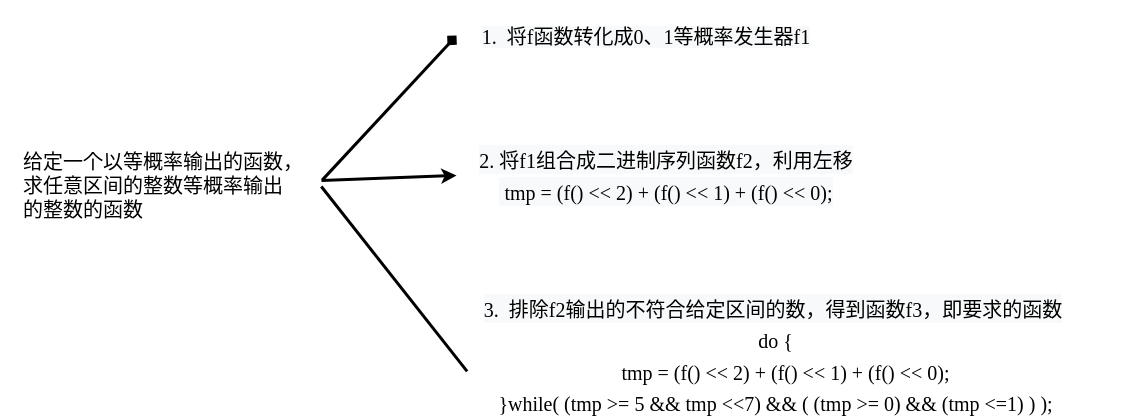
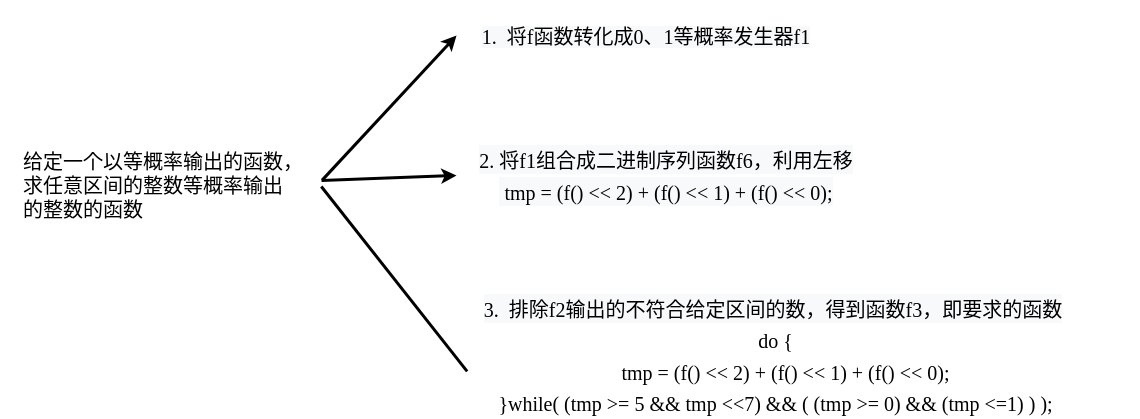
  <mxCell id="0" />
  <mxCell id="1" parent="0" />
  <mxCell id="2" value="&lt;div style=&quot;font-size: 20px&quot;&gt;&lt;font&gt;给定一个以等概率输出的函数，&lt;/font&gt;&lt;/div&gt;&lt;font&gt;求任意区间的整数等概率输出&lt;br&gt;的整数的函数&lt;/font&gt;" style="text;html=1;resizable=0;autosize=1;align=left;verticalAlign=middle;points=[];fillColor=none;strokeColor=none;rounded=0;labelBackgroundColor=#ffffff;sketch=1;fontSize=20;fontColor=none;fontFamily=Comic Sans MS;" vertex="1" parent="1"><mxGeometry x="20.79" y="145" width="300" height="80" as="geometry" /></mxCell>
  <mxCell id="3" value="&lt;span style=&quot;font-size: 20px ; background-color: rgb(248 , 249 , 250)&quot;&gt;1.&amp;nbsp; 将f函数转化成0、1等概率发生器f1&lt;/span&gt;" style="text;html=1;strokeColor=none;fillColor=none;align=center;verticalAlign=middle;whiteSpace=wrap;rounded=1;labelBackgroundColor=#ffffff;sketch=1;fontFamily=Comic Sans MS;fontSize=26;fontColor=none;shadow=1;" vertex="1" parent="1"><mxGeometry x="456" y="20" width="380" height="30" as="geometry" /></mxCell>
- <mxCell id="4" value="&lt;span style=&quot;background-color: rgb(248 , 249 , 250)&quot;&gt;&lt;span style=&quot;font-size: 20px&quot;&gt;2. 将f1组合成二进制序列函数f2，利用左移&lt;/span&gt;&lt;br&gt;&lt;span style=&quot;font-size: 20px&quot;&gt;&amp;nbsp;tmp = (f() &amp;lt;&amp;lt; 2) + (f() &amp;lt;&amp;lt; 1) + (f() &amp;lt;&amp;lt; 0);&lt;/span&gt;&lt;br&gt;&lt;/span&gt;" style="text;html=1;strokeColor=none;fillColor=none;align=center;verticalAlign=middle;whiteSpace=wrap;rounded=0;labelBackgroundColor=#ffffff;sketch=1;fontFamily=Comic Sans MS;fontSize=26;fontColor=none;" vertex="1" parent="1"><mxGeometry x="456" y="160" width="420" height="30" as="geometry" /></mxCell>
+ <mxCell id="4" value="&lt;span style=&quot;background-color: rgb(248 , 249 , 250)&quot;&gt;&lt;span style=&quot;font-size: 20px&quot;&gt;2. 将f1组合成二进制序列函数f6，利用左移&lt;/span&gt;&lt;br&gt;&lt;span style=&quot;font-size: 20px&quot;&gt;&amp;nbsp;tmp = (f() &amp;lt;&amp;lt; 2) + (f() &amp;lt;&amp;lt; 1) + (f() &amp;lt;&amp;lt; 0);&lt;/span&gt;&lt;br&gt;&lt;/span&gt;" style="text;html=1;strokeColor=none;fillColor=none;align=center;verticalAlign=middle;whiteSpace=wrap;rounded=0;labelBackgroundColor=#ffffff;sketch=1;fontFamily=Comic Sans MS;fontSize=26;fontColor=none;" vertex="1" parent="1"><mxGeometry x="456" y="160" width="420" height="30" as="geometry" /></mxCell>
  <mxCell id="5" value="&lt;span style=&quot;background-color: rgb(248 , 249 , 250)&quot;&gt;&lt;span style=&quot;font-size: 20px&quot;&gt;3.&amp;nbsp; 排除f2输出的不符合给定区间的数，得到函数f3，即要求的函数&lt;/span&gt;&lt;br&gt;&lt;div&gt;&lt;span style=&quot;font-size: 20px&quot;&gt;&amp;nbsp;do {&lt;/span&gt;&lt;/div&gt;&lt;div&gt;&lt;span style=&quot;font-size: 20px&quot;&gt;&amp;nbsp; &amp;nbsp; &amp;nbsp;tmp = (f() &amp;lt;&amp;lt; 2) + (f() &amp;lt;&amp;lt; 1) + (f() &amp;lt;&amp;lt; 0);&lt;/span&gt;&lt;/div&gt;&lt;div&gt;&lt;span style=&quot;font-size: 20px&quot;&gt;&amp;nbsp;}while( (tmp &amp;gt;= 5 &amp;amp;&amp;amp; tmp &amp;lt;&amp;lt;7) &amp;amp;&amp;amp; ( (tmp &amp;gt;= 0) &amp;amp;&amp;amp; (tmp &amp;lt;=1) ) );&lt;/span&gt;&lt;/div&gt;&lt;/span&gt;" style="text;html=1;strokeColor=none;fillColor=none;align=center;verticalAlign=middle;whiteSpace=wrap;rounded=0;labelBackgroundColor=#ffffff;sketch=1;fontFamily=Comic Sans MS;fontSize=26;fontColor=none;" vertex="1" parent="1"><mxGeometry x="428" y="340" width="690" height="30" as="geometry" /></mxCell>
- <mxCell id="6" value="" style="endArrow=diamond;html=1;rounded=0;fontFamily=Comic Sans MS;fontSize=26;fontColor=none;strokeWidth=3;entryX=0;entryY=0.5;entryDx=0;entryDy=0;exitX=1.003;exitY=0.433;exitDx=0;exitDy=0;exitPerimeter=0;" edge="1" parent="1" source="2" target="3"><mxGeometry width="50" height="50" relative="1" as="geometry"><mxPoint x="301" y="175" as="sourcePoint" /><mxPoint x="351" y="125" as="targetPoint" /><Array as="points" /></mxGeometry></mxCell>
+ <mxCell id="6" value="" style="endArrow=classic;html=1;rounded=0;fontFamily=Comic Sans MS;fontSize=26;fontColor=none;strokeWidth=3;entryX=0;entryY=0.5;entryDx=0;entryDy=0;exitX=1.003;exitY=0.433;exitDx=0;exitDy=0;exitPerimeter=0;" edge="1" parent="1" source="2" target="3"><mxGeometry width="50" height="50" relative="1" as="geometry"><mxPoint x="301" y="175" as="sourcePoint" /><mxPoint x="351" y="125" as="targetPoint" /><Array as="points" /></mxGeometry></mxCell>
  <mxCell id="7" value="" style="endArrow=classic;html=1;rounded=0;fontFamily=Comic Sans MS;fontSize=26;fontColor=none;strokeWidth=3;entryX=0;entryY=0.5;entryDx=0;entryDy=0;" edge="1" parent="1" target="4"><mxGeometry width="50" height="50" relative="1" as="geometry"><mxPoint x="321" y="180" as="sourcePoint" /><mxPoint x="571" y="260" as="targetPoint" /></mxGeometry></mxCell>
  <mxCell id="8" value="" style="endArrow=none;html=1;rounded=0;fontFamily=Comic Sans MS;fontSize=26;fontColor=none;strokeWidth=3;exitX=1;exitY=0.513;exitDx=0;exitDy=0;exitPerimeter=0;entryX=0.056;entryY=1.027;entryDx=0;entryDy=0;entryPerimeter=0;" edge="1" parent="1" source="2" target="5"><mxGeometry width="50" height="50" relative="1" as="geometry"><mxPoint x="521" y="310" as="sourcePoint" /><mxPoint x="571" y="260" as="targetPoint" /></mxGeometry></mxCell>
